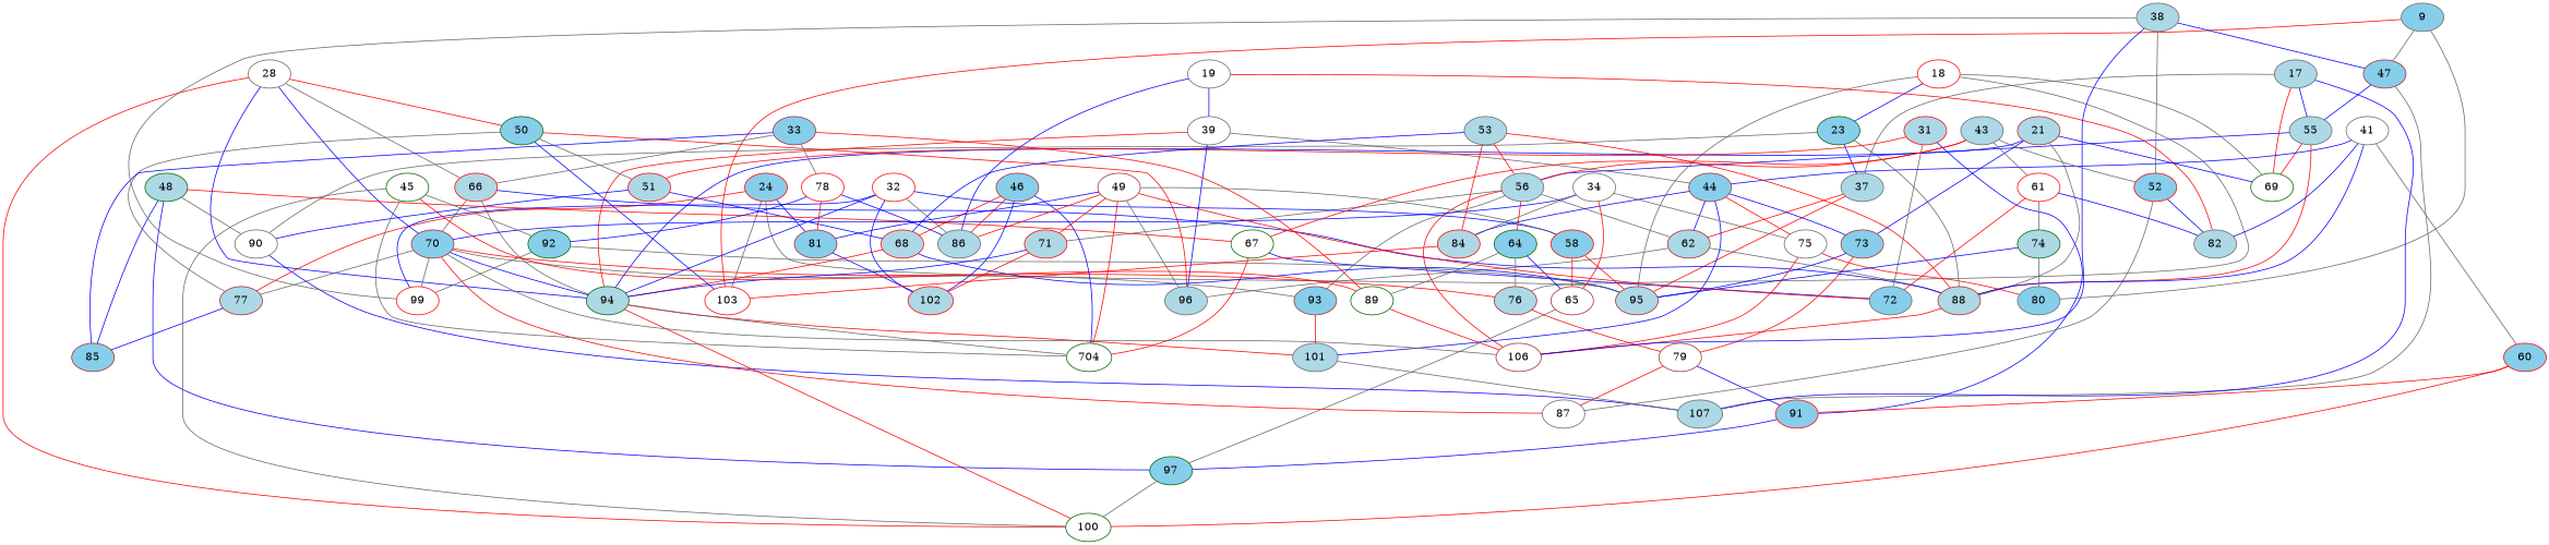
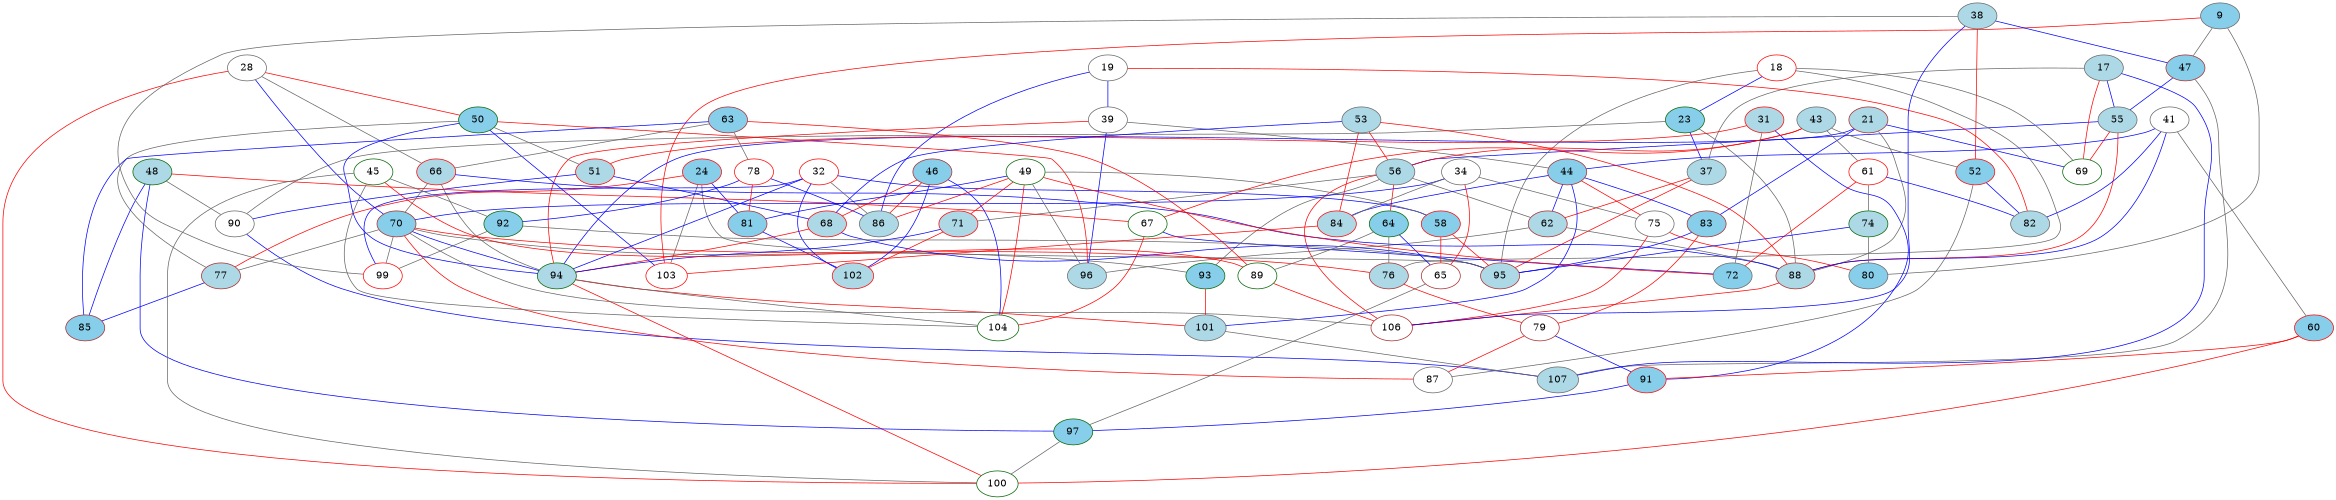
  graph {
    node [color=gray40 fillcolor=lightblue style=filled]
    edge [color=blue]
    9 [fillcolor=skyblue]
    47 [color=brown fillcolor=skyblue]
    80 [fillcolor=skyblue super="+40"]
    103 [color=red fillcolor=white]
    55
    107
    17
    37
    69 [color=darkgreen fillcolor=white]
    95 [color=brown super="+83"]
    62 [color=brown super="+36"]
    88 [color=brown super="+8+14"]
    56 [super="+11+20"]
    18 [color=red fillcolor=white]
    23 [color=darkgreen fillcolor=skyblue]
    76 [color=brown]
    90 [fillcolor=white]
    79 [color=brown fillcolor=white]
    19 [fillcolor=white]
    39 [fillcolor=white]
    82
    86 [super="+35"]
    94 [color=darkgreen super="+42"]
    44 [color=brown fillcolor=skyblue super="+5+15"]
    96
    21 [color=brown]
-   73 [color=brown fillcolor=skyblue]
+   73 [color=brown fillcolor=skyblue label=83]
    106 [color=brown fillcolor=white super="+57+105"]
    100 [color=darkgreen fillcolor=white super="+7"]
    101 [super="+22"]
-   104 [color=darkgreen fillcolor=white super="+98" label=704]
+   104 [color=darkgreen fillcolor=white super="+98"]
    24 [color=red fillcolor=skyblue]
    77 [color=brown]
    81 [color=brown fillcolor=skyblue]
    85 [color=brown fillcolor=skyblue]
    102 [color=red]
    50 [color=darkgreen fillcolor=skyblue super="+12"]
    51 [color=red]
    28 [fillcolor=white]
    66 [color=red]
    70 [color=brown fillcolor=skyblue super="+61+29"]
    99 [color=red fillcolor=white]
    87 [fillcolor=white]
-   93 [color=brown fillcolor=skyblue]
+   93 [color=darkgreen fillcolor=skyblue]
    48 [color=darkgreen super="+27"]
    67 [color=darkgreen fillcolor=white]
    97 [color=darkgreen fillcolor=skyblue]
    31 [color=red]
    72 [fillcolor=skyblue]
    91 [color=red fillcolor=skyblue]
    68 [color=red super="+59"]
    32 [color=red fillcolor=white super="+13"]
    58 [color=red fillcolor=skyblue]
    65 [color=brown fillcolor=white]
-   33 [color=brown fillcolor=skyblue]
+   33 [color=brown fillcolor=skyblue label=63]
    78 [color=red fillcolor=white]
    89 [color=darkgreen fillcolor=white]
    92 [color=darkgreen fillcolor=skyblue]
    34 [fillcolor=white]
    75 [fillcolor=white super="+54"]
    84 [color=red]
    38
    52 [color=red fillcolor=skyblue]
    41 [fillcolor=white]
    60 [color=red fillcolor=skyblue]
    43
    n67 [color=red fillcolor=white label=61]
    71 [color=red]
    64 [color=darkgreen fillcolor=skyblue]
    74 [color=darkgreen]
    45 [color=darkgreen fillcolor=white]
    46 [color=brown fillcolor=skyblue super="+2"]
-   49 [color=brown fillcolor=white super="+26"]
+   49 [color=darkgreen fillcolor=white super="+26"]
    53
    9 -- 47 [color=gray40]
    9 -- 80 [color=gray40 weight=2]
    9 -- 103 [color=red]
    47 -- 55
    47 -- 107 [color=gray40]
    55 -- 69 [color=red]
    55 -- 88 [color=red]
    55 -- 56
    17 -- 55
    17 -- 107
    17 -- 37 [color=gray40]
    17 -- 69 [color=red]
    37 -- 95 [color=red]
    37 -- 62 [color=red]
    62 -- 88 [color=gray40]
    62 -- 96 [color=gray40]
    88 -- 106 [color=red]
    56 -- 62 [color=gray40]
    56 -- 106 [color=red]
    56 -- 93 [color=gray40]
    56 -- 71 [color=gray40]
    56 -- 64 [color=red]
    18 -- 69 [color=gray40]
    18 -- 95 [color=gray40]
    18 -- 23
    18 -- 76 [color=gray40]
    23 -- 37
    23 -- 88 [color=gray40]
    23 -- 90 [color=gray40]
    76 -- 79 [color=red]
    90 -- 107
    79 -- 87 [color=red]
    79 -- 91
    19 -- 39
    19 -- 82 [color=red]
    19 -- 86
    39 -- 94 [color=red]
    39 -- 44 [color=gray40]
    39 -- 96
    94 -- 100 [color=red]
    94 -- 101 [color=red]
    94 -- 104 [color=gray40]
    44 -- 62 [weight=2]
    44 -- 73
    44 -- 101
    44 -- 75 [color=red]
    44 -- 84
    21 -- 69
    21 -- 88 [color=gray40]
    21 -- 94
    21 -- 73
    73 -- 95
    73 -- 79 [color=red]
    101 -- 107 [color=gray40]
    24 -- 103 [color=gray40]
    24 -- 95 [color=gray40]
    24 -- 77 [color=red]
    24 -- 81
    77 -- 85
    81 -- 102
    50 -- 103
-   28 -- 94
+   50 -- 94
    50 -- 96 [color=red]
    50 -- 77 [color=gray40]
    50 -- 51 [color=gray40]
    51 -- 90
    51 -- 68
    28 -- 100 [color=red]
    28 -- 50 [color=red]
    28 -- 66 [color=gray40]
    28 -- 70
    66 -- 88
    66 -- 94 [color=gray40]
    66 -- 70 [color=gray40]
    70 -- 76 [color=red]
    70 -- 94 [weight=3]
    70 -- 106 [color=gray40 weight=2]
    70 -- 77 [color=gray40]
    70 -- 99 [color=gray40]
    70 -- 87 [color=red weight=2]
    70 -- 93 [color=gray40]
    93 -- 101 [color=red weight=2]
    48 -- 90 [color=gray40]
    48 -- 85 [weight=2]
    48 -- 67 [color=red]
    48 -- 97
    67 -- 104 [color=red]
    67 -- 72
    97 -- 100 [color=gray40]
    31 -- 51 [color=red]
    31 -- 72 [color=gray40]
    31 -- 91
    91 -- 97
    68 -- 95
    68 -- 94 [color=red]
    32 -- 86 [color=gray40 weight=2]
    32 -- 94
    32 -- 102
    32 -- 99
    32 -- 58
    58 -- 95 [color=red]
    58 -- 65 [color=red]
    65 -- 97 [color=gray40]
    33 -- 85
    33 -- 66 [color=gray40]
    33 -- 78 [color=gray40]
    33 -- 89 [color=red]
    78 -- 86
    78 -- 81 [color=red]
    78 -- 92
    89 -- 106 [color=red]
    92 -- 95 [color=gray40]
    92 -- 99 [color=gray40]
    34 -- 70
    34 -- 65 [color=red]
    34 -- 75 [color=gray40]
    34 -- 84 [color=gray40]
    75 -- 80 [color=red weight=2]
    75 -- 106 [color=red weight=2]
    84 -- 103 [color=red]
    38 -- 47
    38 -- 106
    38 -- 99 [color=gray40]
-   38 -- 52 [color=gray40]
+   38 -- 52 [color=red]
    52 -- 82
    52 -- 87 [color=gray40]
    41 -- 88
    41 -- 82
    41 -- 44
    41 -- 60 [color=gray40]
    60 -- 100 [color=red weight=2]
    60 -- 91 [color=red]
    43 -- 56 [color=red]
    43 -- 67 [color=red]
    43 -- 52 [color=gray40]
    43 -- n67 [color=gray40]
    n67 -- 82
    n67 -- 72 [color=red]
    n67 -- 74 [color=gray40]
    71 -- 94
    71 -- 102 [color=red]
    64 -- 76 [color=gray40]
    64 -- 65
    64 -- 89 [color=gray40]
    74 -- 80 [color=gray40 weight=2]
    74 -- 95
    45 -- 100 [color=gray40]
    45 -- 104 [color=gray40]
    45 -- 89 [color=red]
    45 -- 92 [color=gray40]
    46 -- 86 [color=red]
    46 -- 104 [weight=2]
    46 -- 102
    46 -- 68 [color=red weight=2]
    49 -- 86 [color=red]
    49 -- 96 [color=gray40]
    49 -- 104 [color=red]
    49 -- 81
    49 -- 72 [color=red]
    49 -- 58 [color=gray40]
    49 -- 71 [color=red]
    53 -- 88 [color=red]
    53 -- 56 [color=red]
    53 -- 68
    53 -- 84 [color=red]
  }
